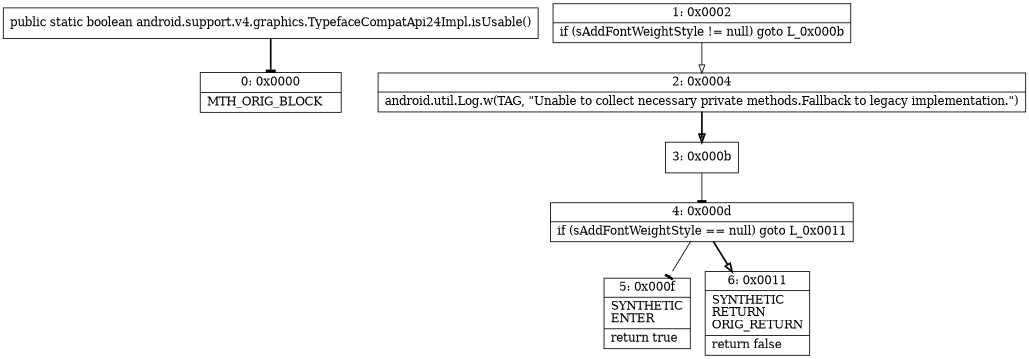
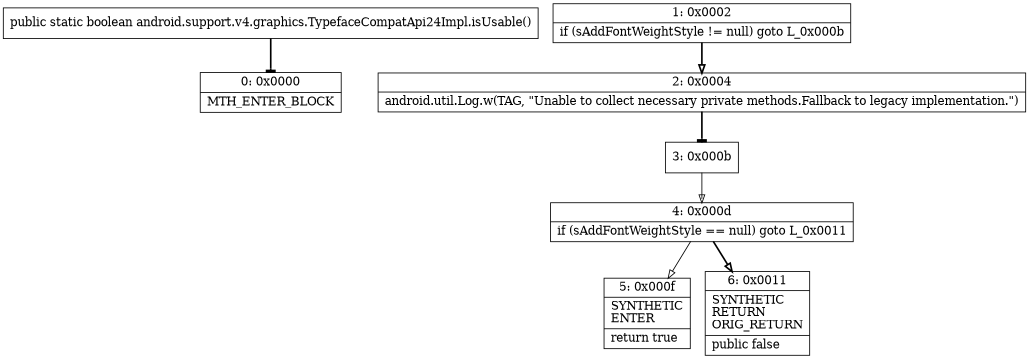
  digraph {
    node [shape=record]
    edge [arrowhead=onormal style=solid]
-   n1 [label="{0\:\ 0x0000|MTH_ORIG_BLOCK\l}"]
+   n1 [label="{0\:\ 0x0000|MTH_ENTER_BLOCK\l}"]
    n2 [label="{1\:\ 0x0002|if (sAddFontWeightStyle != null) goto L_0x000b\l}"]
    n3 [label="{2\:\ 0x0004|android.util.Log.w(TAG, \"Unable to collect necessary private methods.Fallback to legacy implementation.\")\l}"]
    n4 [label="{3\:\ 0x000b}"]
    n5 [label="{4\:\ 0x000d|if (sAddFontWeightStyle == null) goto L_0x0011\l}"]
    n6 [label="{5\:\ 0x000f|SYNTHETIC\lENTER\l|return true\l}"]
-   n7 [label="{6\:\ 0x0011|SYNTHETIC\lRETURN\lORIG_RETURN\l|return false\l}"]
+   n7 [label="{6\:\ 0x0011|SYNTHETIC\lRETURN\lORIG_RETURN\l|public false\l}"]
    n8 [label="{public static boolean android.support.v4.graphics.TypefaceCompatApi24Impl.isUsable() }"]
-   n2 -> n3
-   n3 -> n4 [style=bold]
-   n4 -> n5 [arrowhead=tee]
-   n5 -> n6 [arrowhead=tee]
+   n2 -> n3 [style=bold]
+   n3 -> n4 [arrowhead=tee style=bold]
+   n4 -> n5
+   n5 -> n6
    n5 -> n7 [style=bold]
    n8 -> n1 [arrowhead=tee style=bold]
  }
